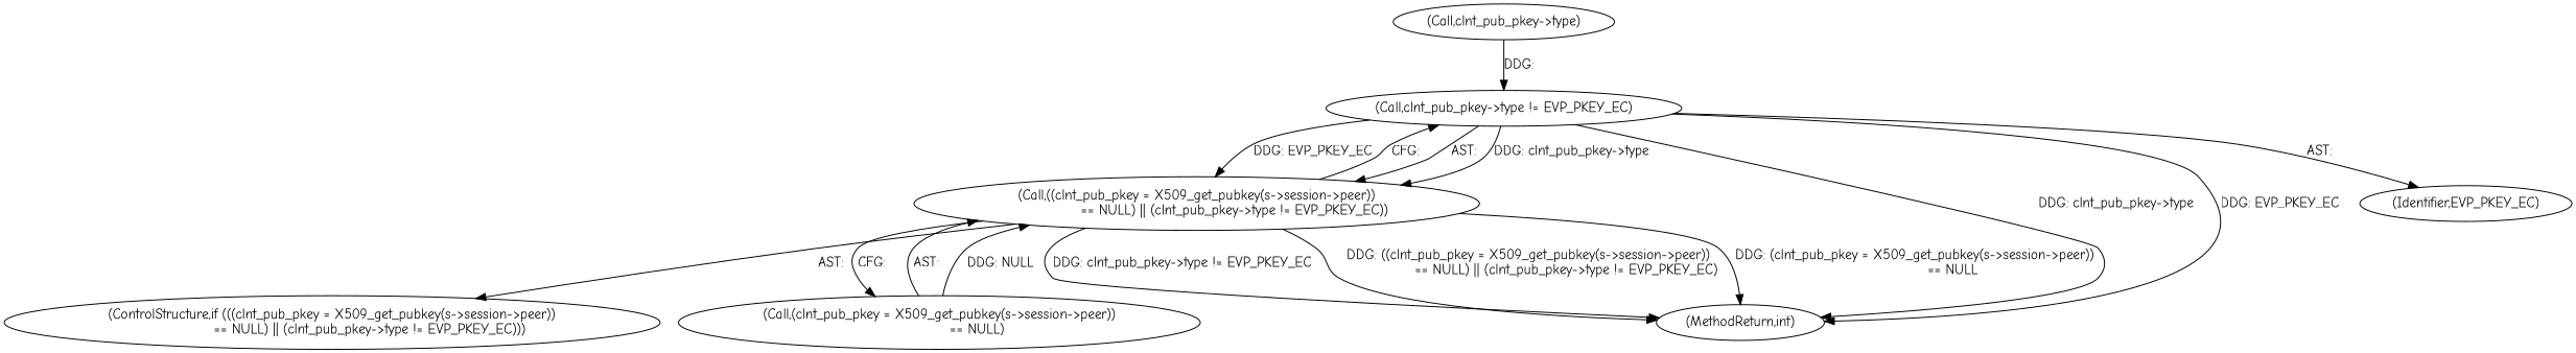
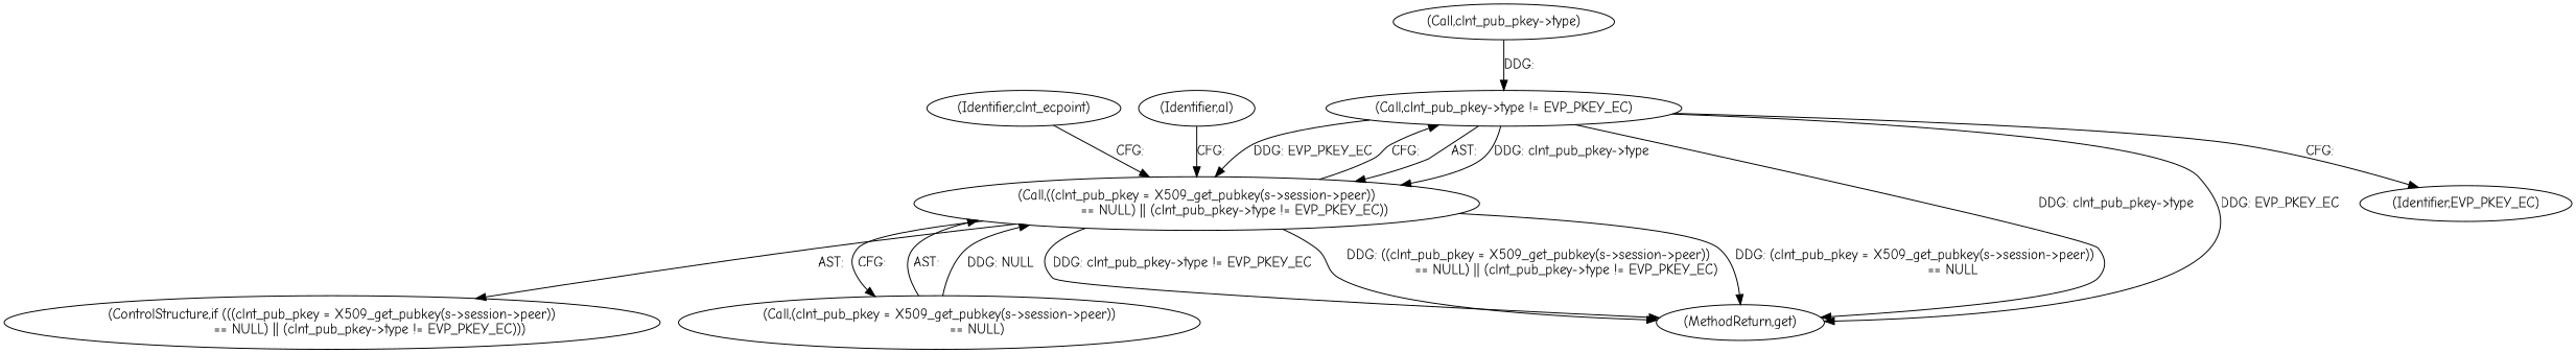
  digraph {
    fontname="Comic Neue"
    node [fontname="Comic Neue"]
    edge [fontname="Comic Neue"]
    n1 [label="(Call,clnt_pub_pkey->type != EVP_PKEY_EC)"]
    n2 [label="(Call,((clnt_pub_pkey = X509_get_pubkey(s->session->peer))\n                 == NULL) || (clnt_pub_pkey->type != EVP_PKEY_EC))"]
-   n3 [label="(MethodReturn,int)"]
+   n3 [label="(MethodReturn,get)"]
    n4 [label="(Identifier,EVP_PKEY_EC)"]
    n5 [label="(ControlStructure,if (((clnt_pub_pkey = X509_get_pubkey(s->session->peer))\n                 == NULL) || (clnt_pub_pkey->type != EVP_PKEY_EC)))"]
    n6 [label="(Call,(clnt_pub_pkey = X509_get_pubkey(s->session->peer))\n                 == NULL)"]
    n7 [label="(Call,clnt_pub_pkey->type)"]
+   n8 [label="(Identifier,clnt_ecpoint)"]
+   n9 [label="(Identifier,al)"]
    n1 -> n2 [label="AST: "]
    n1 -> n2 [label="DDG: clnt_pub_pkey->type"]
    n1 -> n2 [label="DDG: EVP_PKEY_EC"]
    n1 -> n3 [label="DDG: clnt_pub_pkey->type"]
    n1 -> n3 [label="DDG: EVP_PKEY_EC"]
-   n1 -> n4 [label="AST: "]
+   n1 -> n4 [label="CFG: "]
    n2 -> n1 [label="CFG: "]
    n2 -> n3 [label="DDG: ((clnt_pub_pkey = X509_get_pubkey(s->session->peer))\n                 == NULL) || (clnt_pub_pkey->type != EVP_PKEY_EC)"]
    n2 -> n3 [label="DDG: (clnt_pub_pkey = X509_get_pubkey(s->session->peer))\n                 == NULL"]
    n2 -> n3 [label="DDG: clnt_pub_pkey->type != EVP_PKEY_EC"]
    n2 -> n5 [label="AST: "]
    n2 -> n6 [label="CFG: "]
    n6 -> n2 [label="AST: "]
    n6 -> n2 [label="DDG: NULL"]
    n7 -> n1 [label="DDG: "]
+   n8 -> n2 [label="CFG: "]
+   n9 -> n2 [label="CFG: "]
  }
